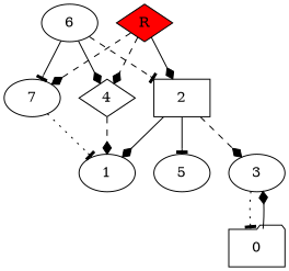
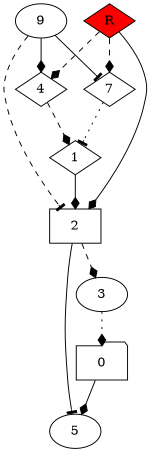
  digraph {
    node [shape=ellipse]
    edge [arrowhead=diamond style=solid]
    2 [shape=box]
-   1
+   1 [shape=diamond]
    3
    5
    n5 [label=0 shape=folder]
    4 [shape=diamond]
-   6
-   7
+   6 [label=9]
+   7 [shape=diamond]
    R [fillcolor="#ff0000" shape=diamond style=filled]
-   2 -> 1
+   1 -> 2
    2 -> 3 [style=dashed]
    2 -> 5 [arrowhead=tee]
-   3 -> n5 [arrowhead=tee style=dotted]
-   n5 -> 3
+   3 -> n5 [style=dotted]
+   n5 -> 5
    4 -> 1 [style=dashed]
    6 -> 2 [arrowhead=tee style=dashed]
    6 -> 4
    6 -> 7 [arrowhead=tee]
    7 -> 1 [arrowhead=tee style=dotted]
    R -> 2
    R -> 4 [style=dashed]
    R -> 7 [style=dashed]
  }
